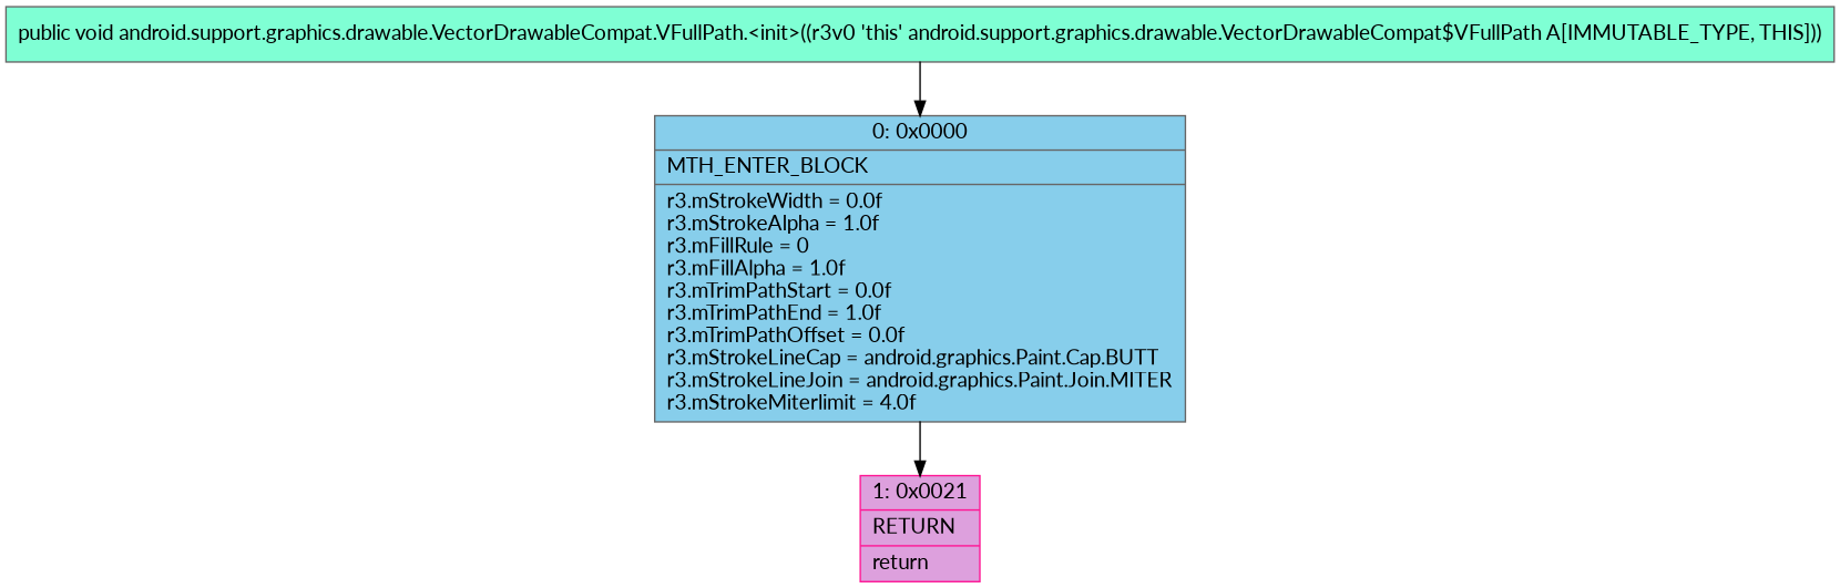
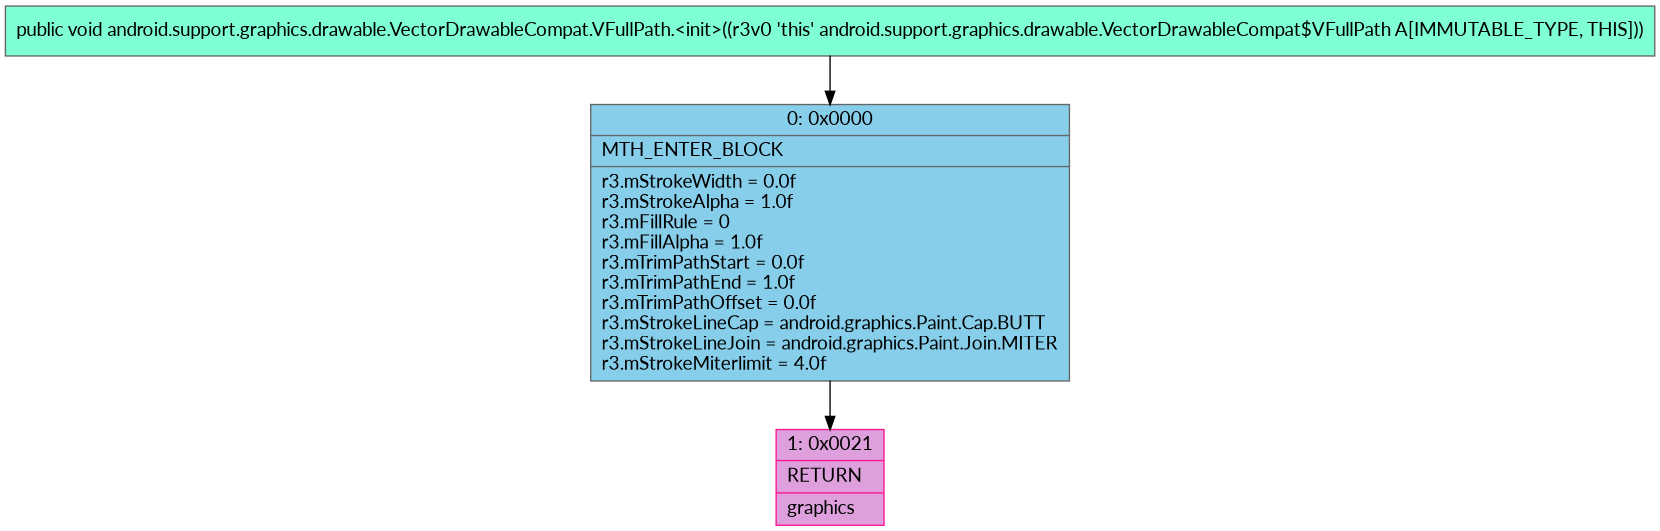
  digraph {
    fontname=Lato
    node [shape=record style=filled color=gray40 fontname=Lato]
    edge [fontname=Lato]
    n1 [label="{0\:\ 0x0000|MTH_ENTER_BLOCK\l|r3.mStrokeWidth = 0.0f\lr3.mStrokeAlpha = 1.0f\lr3.mFillRule = 0\lr3.mFillAlpha = 1.0f\lr3.mTrimPathStart = 0.0f\lr3.mTrimPathEnd = 1.0f\lr3.mTrimPathOffset = 0.0f\lr3.mStrokeLineCap = android.graphics.Paint.Cap.BUTT\lr3.mStrokeLineJoin = android.graphics.Paint.Join.MITER\lr3.mStrokeMiterlimit = 4.0f\l}" fillcolor=skyblue]
-   n2 [label="{1\:\ 0x0021|RETURN\l|return\l}" fillcolor=plum color=deeppink]
+   n2 [label="{1\:\ 0x0021|RETURN\l|graphics\l}" fillcolor=plum color=deeppink]
    n3 [label="{public void android.support.graphics.drawable.VectorDrawableCompat.VFullPath.\<init\>((r3v0 'this' android.support.graphics.drawable.VectorDrawableCompat$VFullPath A[IMMUTABLE_TYPE, THIS])) }" fillcolor=aquamarine]
    n1 -> n2
    n3 -> n1
  }
